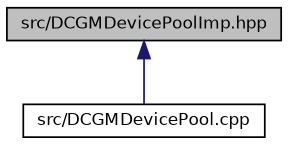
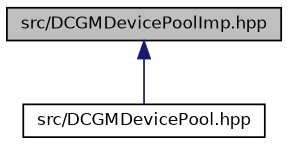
  digraph {
    node [color=black fontname=Helvetica fontsize=10 shape=record style=filled]
    n1 [fillcolor=grey75 fontcolor=black height=0.2 label="src/DCGMDevicePoolImp.hpp" width=0.4]
-   n2 [fillcolor=white height=0.2 label="src/DCGMDevicePool.cpp" width=0.4]
+   n2 [fillcolor=white height=0.2 label="src/DCGMDevicePool.hpp" width=0.4]
    n1 -> n2 [color=midnightblue dir=back fontname=Helvetica fontsize=10 labelfontname=Helvetica labelfontsize=10 style=solid]
  }
